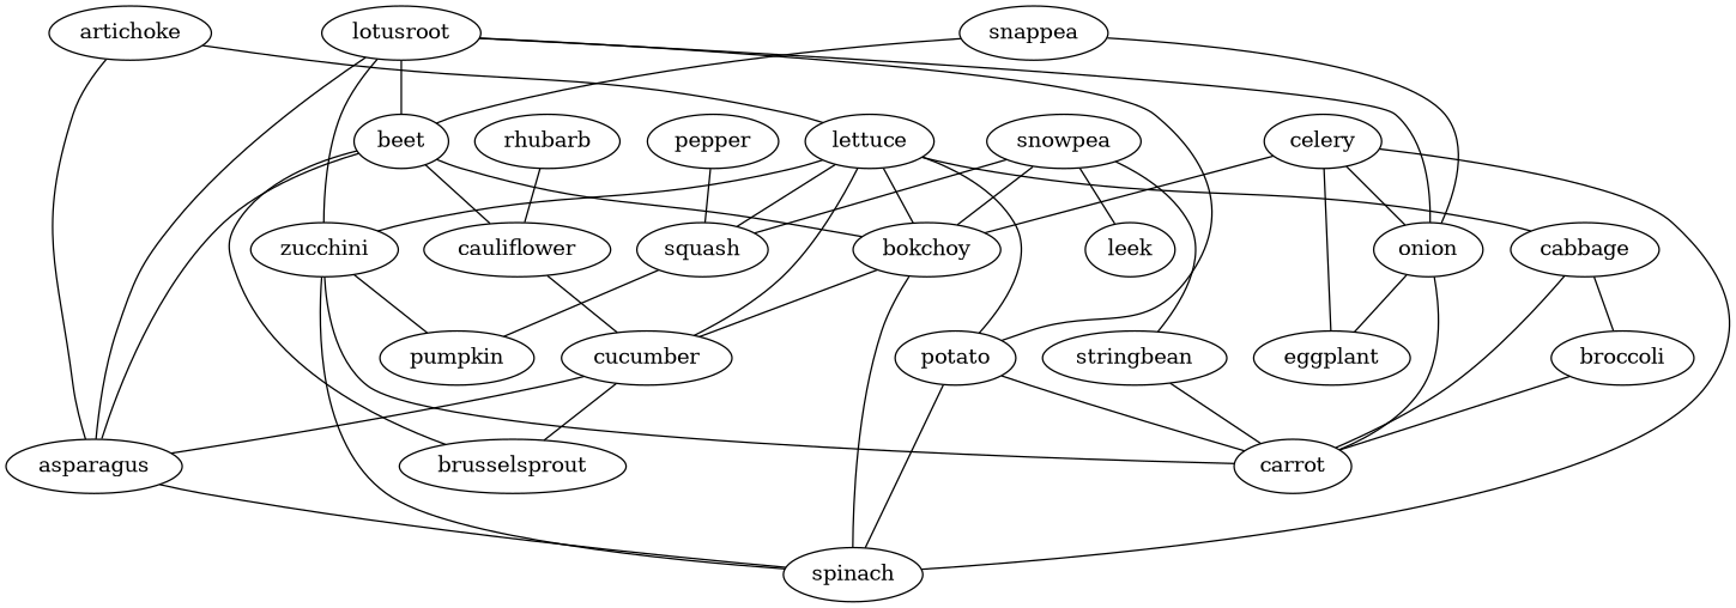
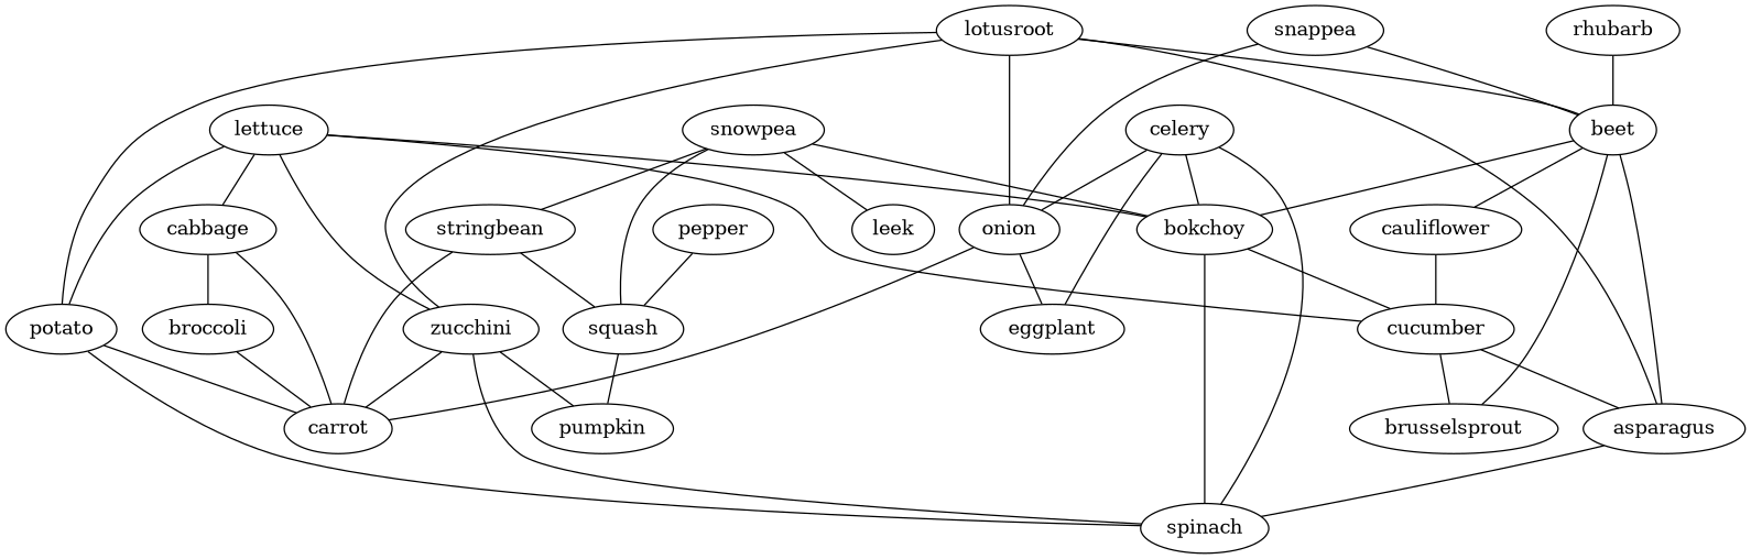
  strict graph {
    edge [weight=1]
-   artichoke
    lettuce
    asparagus
    zucchini
    bokchoy
    cucumber
    cabbage
    potato
    spinach
    carrot
    pumpkin
    brusselsprout
    broccoli
    lotusroot
    beet
    onion
    cauliflower
    squash
    eggplant
    pepper
    rhubarb
    snowpea
    leek
    stringbean
    snappea
    celery
-   artichoke -- lettuce
-   artichoke -- asparagus
    lettuce -- zucchini
    lettuce -- bokchoy
    lettuce -- cucumber
    lettuce -- cabbage
    lettuce -- potato
    asparagus -- spinach
    zucchini -- spinach
    zucchini -- carrot
    zucchini -- pumpkin
    bokchoy -- cucumber
    bokchoy -- spinach
    cucumber -- asparagus
    cucumber -- brusselsprout
    cabbage -- carrot
    cabbage -- broccoli
    potato -- spinach
    potato -- carrot
    broccoli -- carrot
    lotusroot -- asparagus
    lotusroot -- zucchini
    lotusroot -- potato
    lotusroot -- beet
    lotusroot -- onion
    beet -- asparagus
    beet -- bokchoy
    beet -- brusselsprout
    beet -- cauliflower
    onion -- carrot
    onion -- eggplant
    cauliflower -- cucumber
    squash -- pumpkin
    pepper -- squash
-   rhubarb -- cauliflower
+   rhubarb -- beet
    snowpea -- bokchoy
    snowpea -- squash
    snowpea -- leek
    snowpea -- stringbean
    stringbean -- carrot
-   lettuce -- squash
+   stringbean -- squash
    snappea -- beet
    snappea -- onion
    celery -- bokchoy
    celery -- spinach
    celery -- onion
    celery -- eggplant
  }
